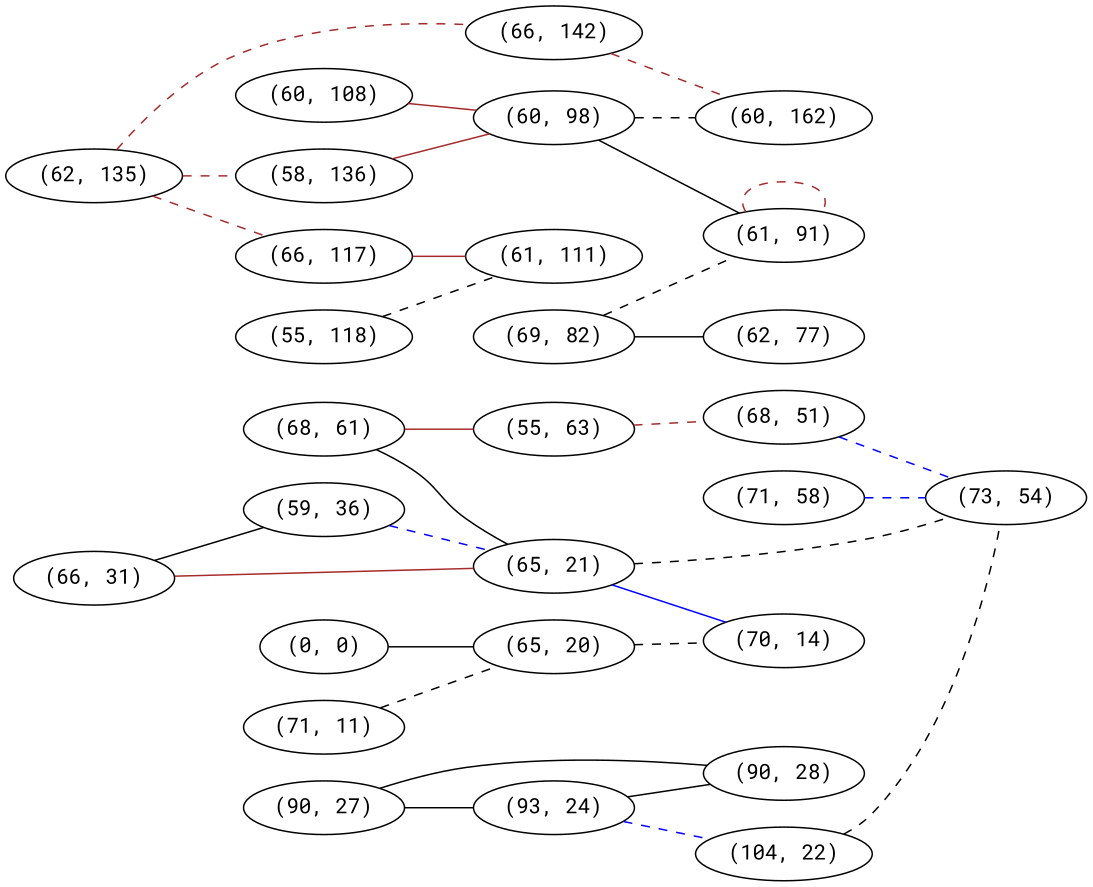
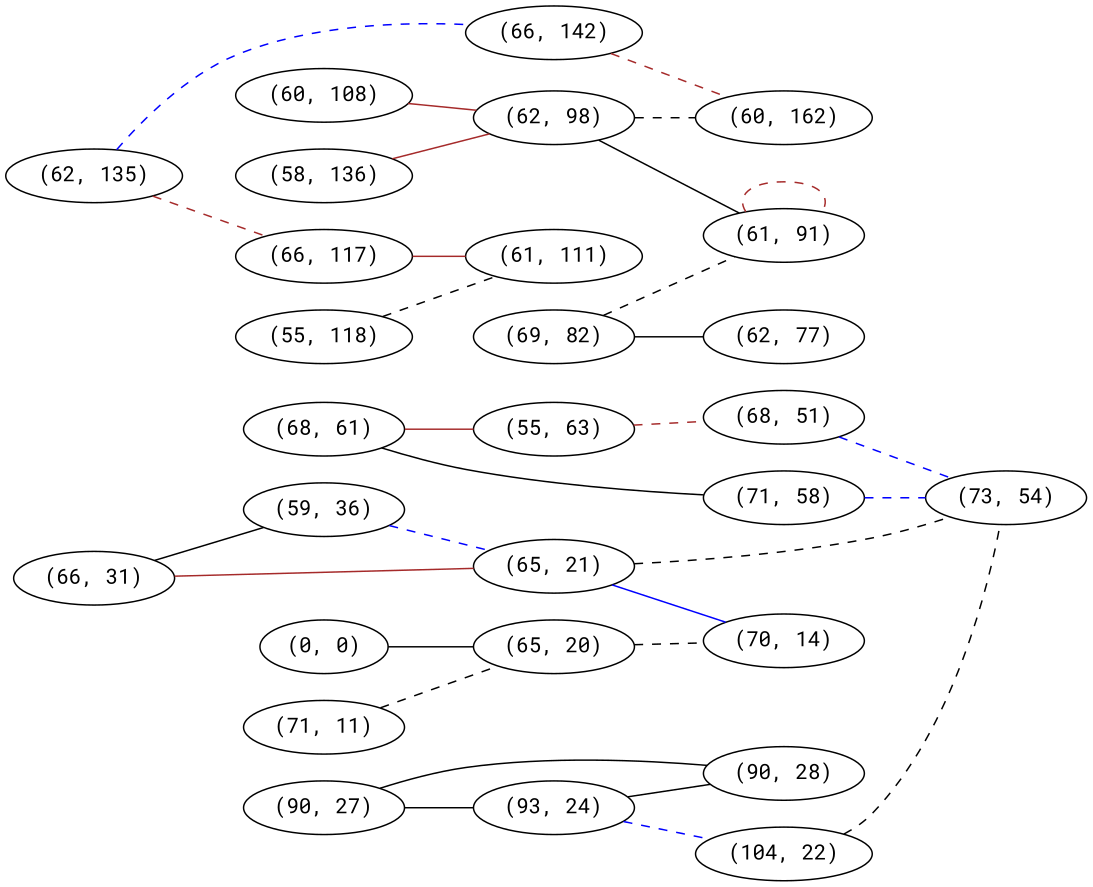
  graph {
    fontname="Roboto Mono"
    rankdir=LR
    node [fontname="Roboto Mono"]
    edge [color=black fontname="Roboto Mono" style=dashed weight=1]
    "(68, 61)"
    "(55, 63)"
    "(71, 58)"
    "(68, 51)"
    "(73, 54)"
    "(66, 31)"
    "(59, 36)"
    "(65, 21)"
    "(70, 14)"
    "(60, 108)"
-   "(62, 98)" [label="(60, 98)"]
+   "(62, 98)"
    "(60, 162)"
    "(61, 91)"
    "(62, 135)"
    "(66, 142)"
    "(66, 117)"
    "(58, 136)"
    "(61, 111)"
    "(90, 27)"
    "(93, 24)"
    "(90, 28)"
    "(104, 22)"
    "(69, 82)"
    "(62, 77)"
    "(55, 118)"
    "(65, 20)"
    "(0, 0)"
    "(71, 11)"
    "(68, 61)" -- "(55, 63)" [color=brown style=solid weight=3]
-   "(68, 61)" -- "(65, 21)" [style=solid weight=3]
+   "(68, 61)" -- "(71, 58)" [style=solid weight=3]
    "(55, 63)" -- "(68, 51)" [color=brown]
    "(71, 58)" -- "(73, 54)" [color=blue weight=3]
    "(68, 51)" -- "(73, 54)" [color=blue weight=3]
    "(66, 31)" -- "(59, 36)" [style=solid]
    "(66, 31)" -- "(65, 21)" [color=brown style=solid weight=3]
    "(59, 36)" -- "(65, 21)" [color=blue weight=3]
    "(65, 21)" -- "(73, 54)"
    "(65, 21)" -- "(70, 14)" [color=blue style=solid weight=3]
    "(60, 108)" -- "(62, 98)" [color=brown style=solid weight=3]
    "(62, 98)" -- "(60, 162)" [weight=3]
    "(62, 98)" -- "(61, 91)" [style=solid]
    "(61, 91)" -- "(61, 91)" [color=brown weight=2]
-   "(62, 135)" -- "(66, 142)" [color=brown]
+   "(62, 135)" -- "(66, 142)" [color=blue]
    "(62, 135)" -- "(66, 117)" [color=brown]
-   "(62, 135)" -- "(58, 136)" [color=brown]
    "(66, 142)" -- "(60, 162)" [color=brown]
    "(66, 117)" -- "(61, 111)" [color=brown style=solid]
    "(58, 136)" -- "(62, 98)" [color=brown style=solid weight=3]
    "(90, 27)" -- "(93, 24)" [style=solid weight=3]
    "(90, 27)" -- "(90, 28)" [style=solid]
    "(93, 24)" -- "(90, 28)" [style=solid weight=3]
    "(93, 24)" -- "(104, 22)" [color=blue]
    "(104, 22)" -- "(73, 54)"
    "(69, 82)" -- "(61, 91)"
    "(69, 82)" -- "(62, 77)" [style=solid]
    "(55, 118)" -- "(61, 111)"
    "(65, 20)" -- "(70, 14)" [weight=3]
    "(0, 0)" -- "(65, 20)" [style=solid weight=4]
    "(71, 11)" -- "(65, 20)" [weight=3]
  }
